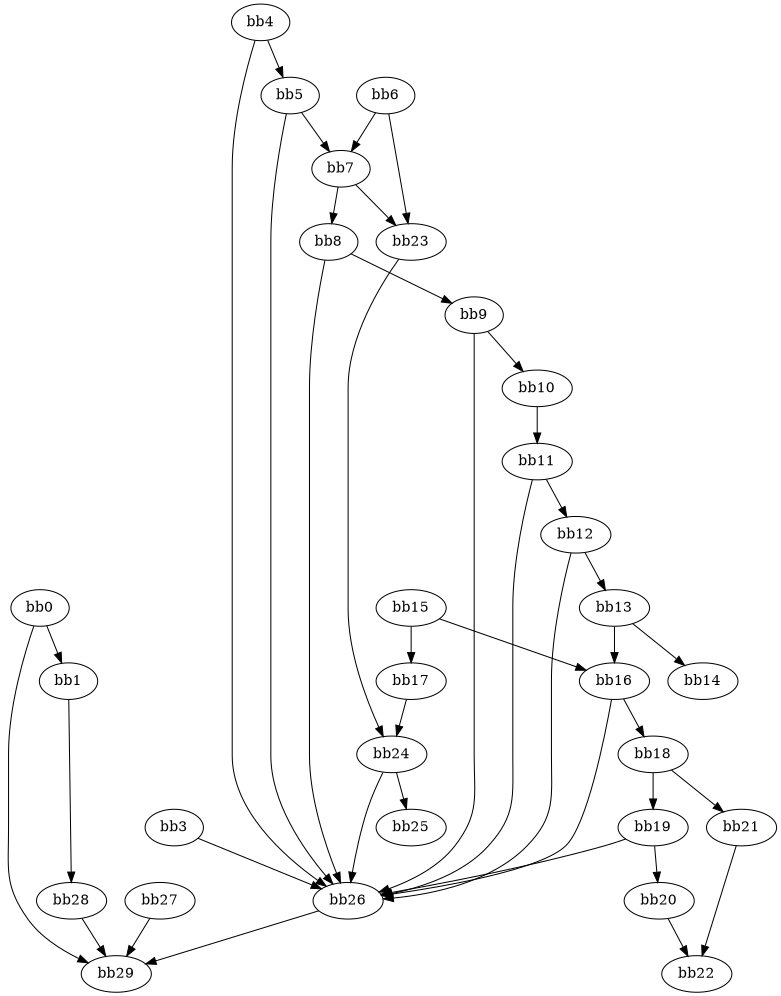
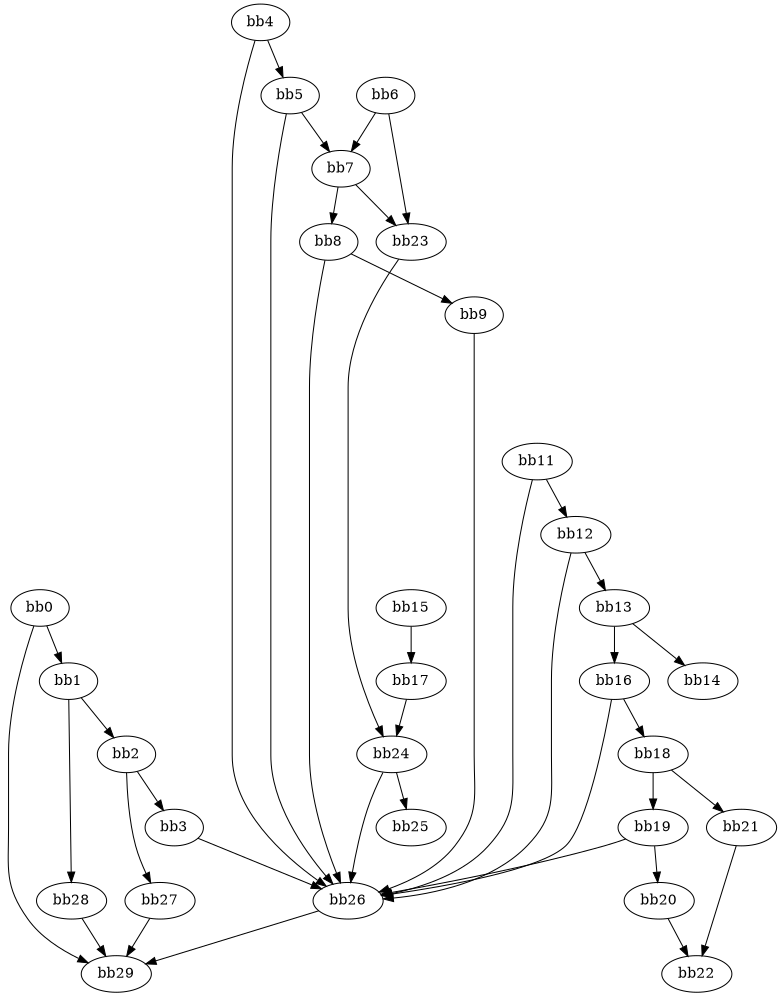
  digraph {
    n1 [label="bb0\l"]
    n2 [label="bb1\l"]
    n3 [label="bb29\l"]
+   n4 [label="bb2\l"]
    n5 [label="bb28\l"]
    n6 [label="bb3\l"]
    n7 [label="bb27\l"]
    n8 [label="bb26\l"]
    n9 [label="bb4\l"]
    n10 [label="bb5\l"]
    n11 [label="bb7\l"]
    n12 [label="bb6\l"]
    n13 [label="bb23\l"]
    n14 [label="bb8\l"]
    n15 [label="bb24\l"]
    n16 [label="bb9\l"]
-   n17 [label="bb10\l"]
    n18 [label="bb11\l"]
    n19 [label="bb12\l"]
    n20 [label="bb13\l"]
    n21 [label="bb14\l"]
    n22 [label="bb16\l"]
    n23 [label="bb15\l"]
    n24 [label="bb17\l"]
    n25 [label="bb18\l"]
    n26 [label="bb19\l"]
    n27 [label="bb21\l"]
    n28 [label="bb25\l"]
    n29 [label="bb20\l"]
    n30 [label="bb22\l"]
    n1 -> n2
    n1 -> n3
+   n2 -> n4
    n2 -> n5
+   n4 -> n6
+   n4 -> n7
    n5 -> n3
    n6 -> n8
    n7 -> n3
    n8 -> n3
    n9 -> n8
    n9 -> n10
    n10 -> n8
    n10 -> n11
    n11 -> n13
    n11 -> n14
    n12 -> n11
    n12 -> n13
    n13 -> n15
    n14 -> n8
    n14 -> n16
    n15 -> n8
    n15 -> n28
    n16 -> n8
-   n16 -> n17
-   n17 -> n18
    n18 -> n8
    n18 -> n19
    n19 -> n8
    n19 -> n20
    n20 -> n21
    n20 -> n22
    n22 -> n8
    n22 -> n25
-   n23 -> n22
    n23 -> n24
    n24 -> n15
    n25 -> n26
    n25 -> n27
    n26 -> n8
    n26 -> n29
    n27 -> n30
    n29 -> n30
  }
